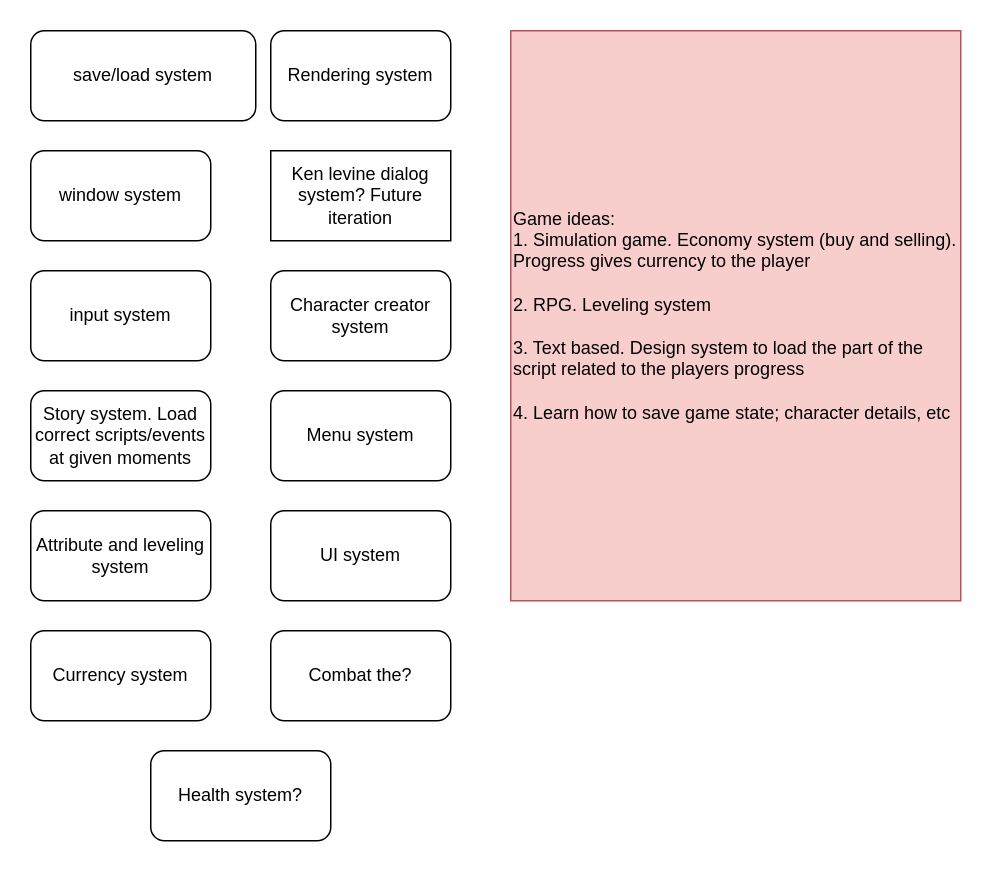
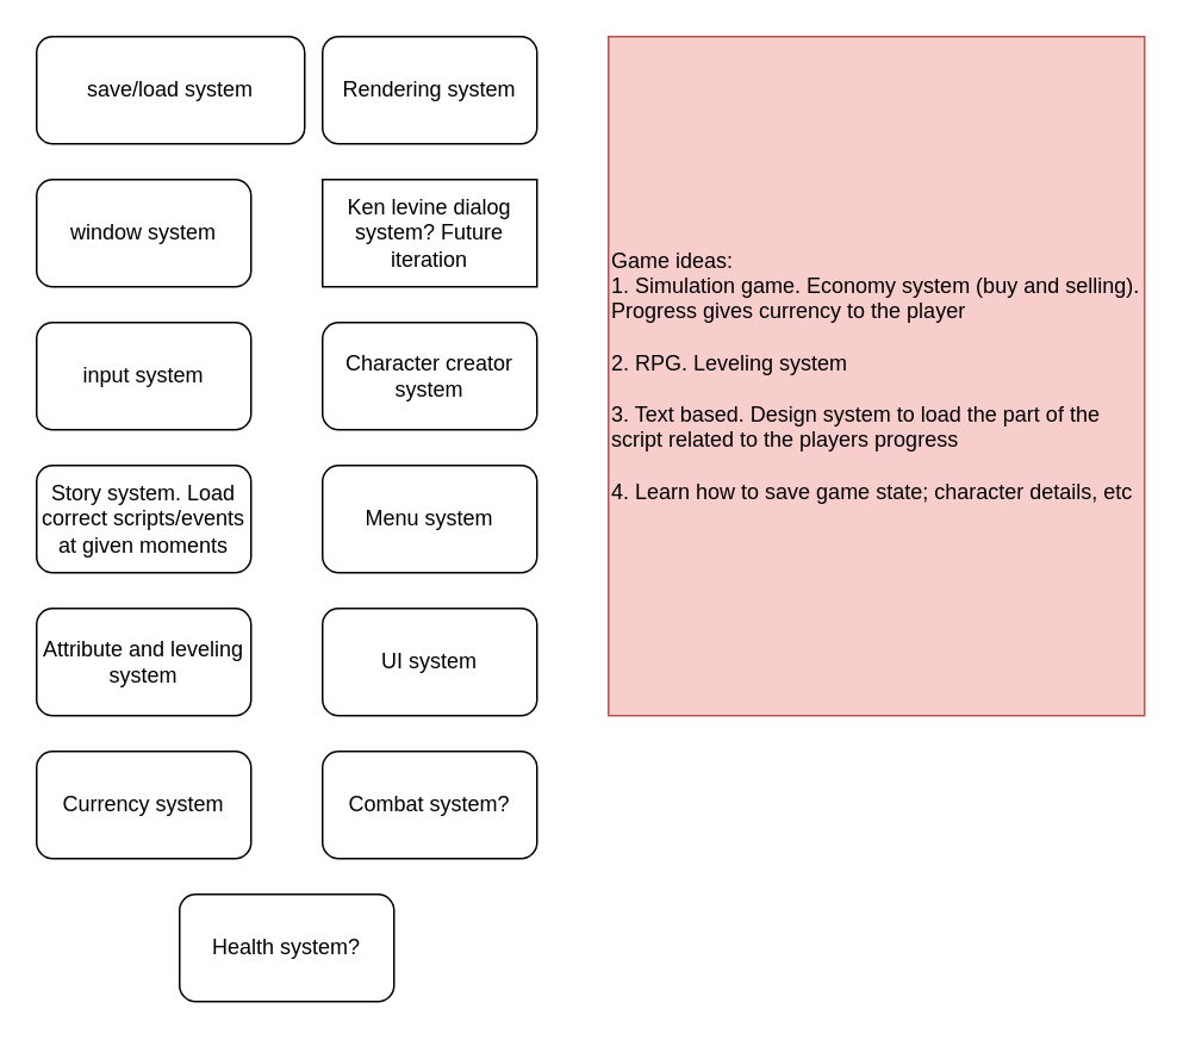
  <mxCell id="0" />
  <mxCell id="1" parent="0" />
- <mxCell id="2" value="Combat the?" style="rounded=1;whiteSpace=wrap;html=1;" parent="1" vertex="1"><mxGeometry x="180" y="420" width="120" height="60" as="geometry" /></mxCell>
+ <mxCell id="2" value="Combat system?" style="rounded=1;whiteSpace=wrap;html=1;" parent="1" vertex="1"><mxGeometry x="180" y="420" width="120" height="60" as="geometry" /></mxCell>
  <mxCell id="3" value="UI system" style="rounded=1;whiteSpace=wrap;html=1;" parent="1" vertex="1"><mxGeometry x="180" y="340" width="120" height="60" as="geometry" /></mxCell>
  <mxCell id="4" value="Menu system" style="rounded=1;whiteSpace=wrap;html=1;" parent="1" vertex="1"><mxGeometry x="180" y="260" width="120" height="60" as="geometry" /></mxCell>
  <mxCell id="5" value="Character creator system" style="rounded=1;whiteSpace=wrap;html=1;" parent="1" vertex="1"><mxGeometry x="180" y="180" width="120" height="60" as="geometry" /></mxCell>
  <mxCell id="6" value="Ken levine dialog system? Future iteration" style="whiteSpace=wrap;html=1;rounded=0;" parent="1" vertex="1"><mxGeometry x="180" y="100" width="120" height="60" as="geometry" /></mxCell>
  <mxCell id="7" value="Rendering system" style="rounded=1;whiteSpace=wrap;html=1;" parent="1" vertex="1"><mxGeometry x="180" y="20" width="120" height="60" as="geometry" /></mxCell>
  <mxCell id="8" value="Attribute and leveling system" style="rounded=1;whiteSpace=wrap;html=1;" parent="1" vertex="1"><mxGeometry x="20" y="340" width="120" height="60" as="geometry" /></mxCell>
  <mxCell id="9" value="Currency system" style="rounded=1;whiteSpace=wrap;html=1;" parent="1" vertex="1"><mxGeometry x="20" y="420" width="120" height="60" as="geometry" /></mxCell>
  <mxCell id="10" value="Story system. Load correct scripts/events at given moments" style="rounded=1;whiteSpace=wrap;html=1;" parent="1" vertex="1"><mxGeometry x="20" y="260" width="120" height="60" as="geometry" /></mxCell>
  <mxCell id="11" value="input system" style="rounded=1;whiteSpace=wrap;html=1;" parent="1" vertex="1"><mxGeometry x="20" y="180" width="120" height="60" as="geometry" /></mxCell>
  <mxCell id="12" value="window system" style="rounded=1;whiteSpace=wrap;html=1;" parent="1" vertex="1"><mxGeometry x="20" y="100" width="120" height="60" as="geometry" /></mxCell>
  <mxCell id="13" value="save/load system" style="rounded=1;whiteSpace=wrap;html=1;" parent="1" vertex="1"><mxGeometry x="20" y="20" width="150" height="60" as="geometry" /></mxCell>
  <mxCell id="14" value="Game ideas:&lt;br&gt;1. Simulation game. Economy system (buy and selling). Progress gives currency to the player&lt;br&gt;&lt;br&gt;2. RPG. Leveling system&lt;br&gt;&lt;br&gt;3. Text based. Design system to load the part of the script related to the players progress&lt;br&gt;&lt;br&gt;4. Learn how to save game state; character details, etc" style="rounded=0;whiteSpace=wrap;html=1;align=left;fillColor=#f8cecc;strokeColor=#b85450;" parent="1" vertex="1"><mxGeometry x="340" y="20" width="300" height="380" as="geometry" /></mxCell>
  <mxCell id="15" value="Health system?" style="rounded=1;whiteSpace=wrap;html=1;" parent="1" vertex="1"><mxGeometry x="100" y="500" width="120" height="60" as="geometry" /></mxCell>
